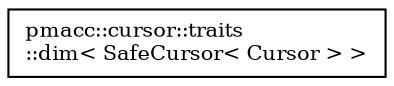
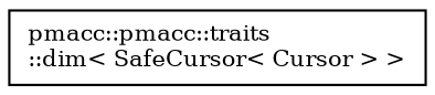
  digraph {
    rankdir=LR
    fontname="DejaVu Serif"
-   n1 [color=black fillcolor=white fontname="DejaVu Serif" fontsize=10 height=0.2 label="pmacc::cursor::traits\l::dim\< SafeCursor\< Cursor \> \>" shape=record style=filled width=0.4]
+   n1 [color=black fillcolor=white fontname="DejaVu Serif" fontsize=10 height=0.2 label="pmacc::pmacc::traits\l::dim\< SafeCursor\< Cursor \> \>" shape=record style=filled width=0.4]
  }
